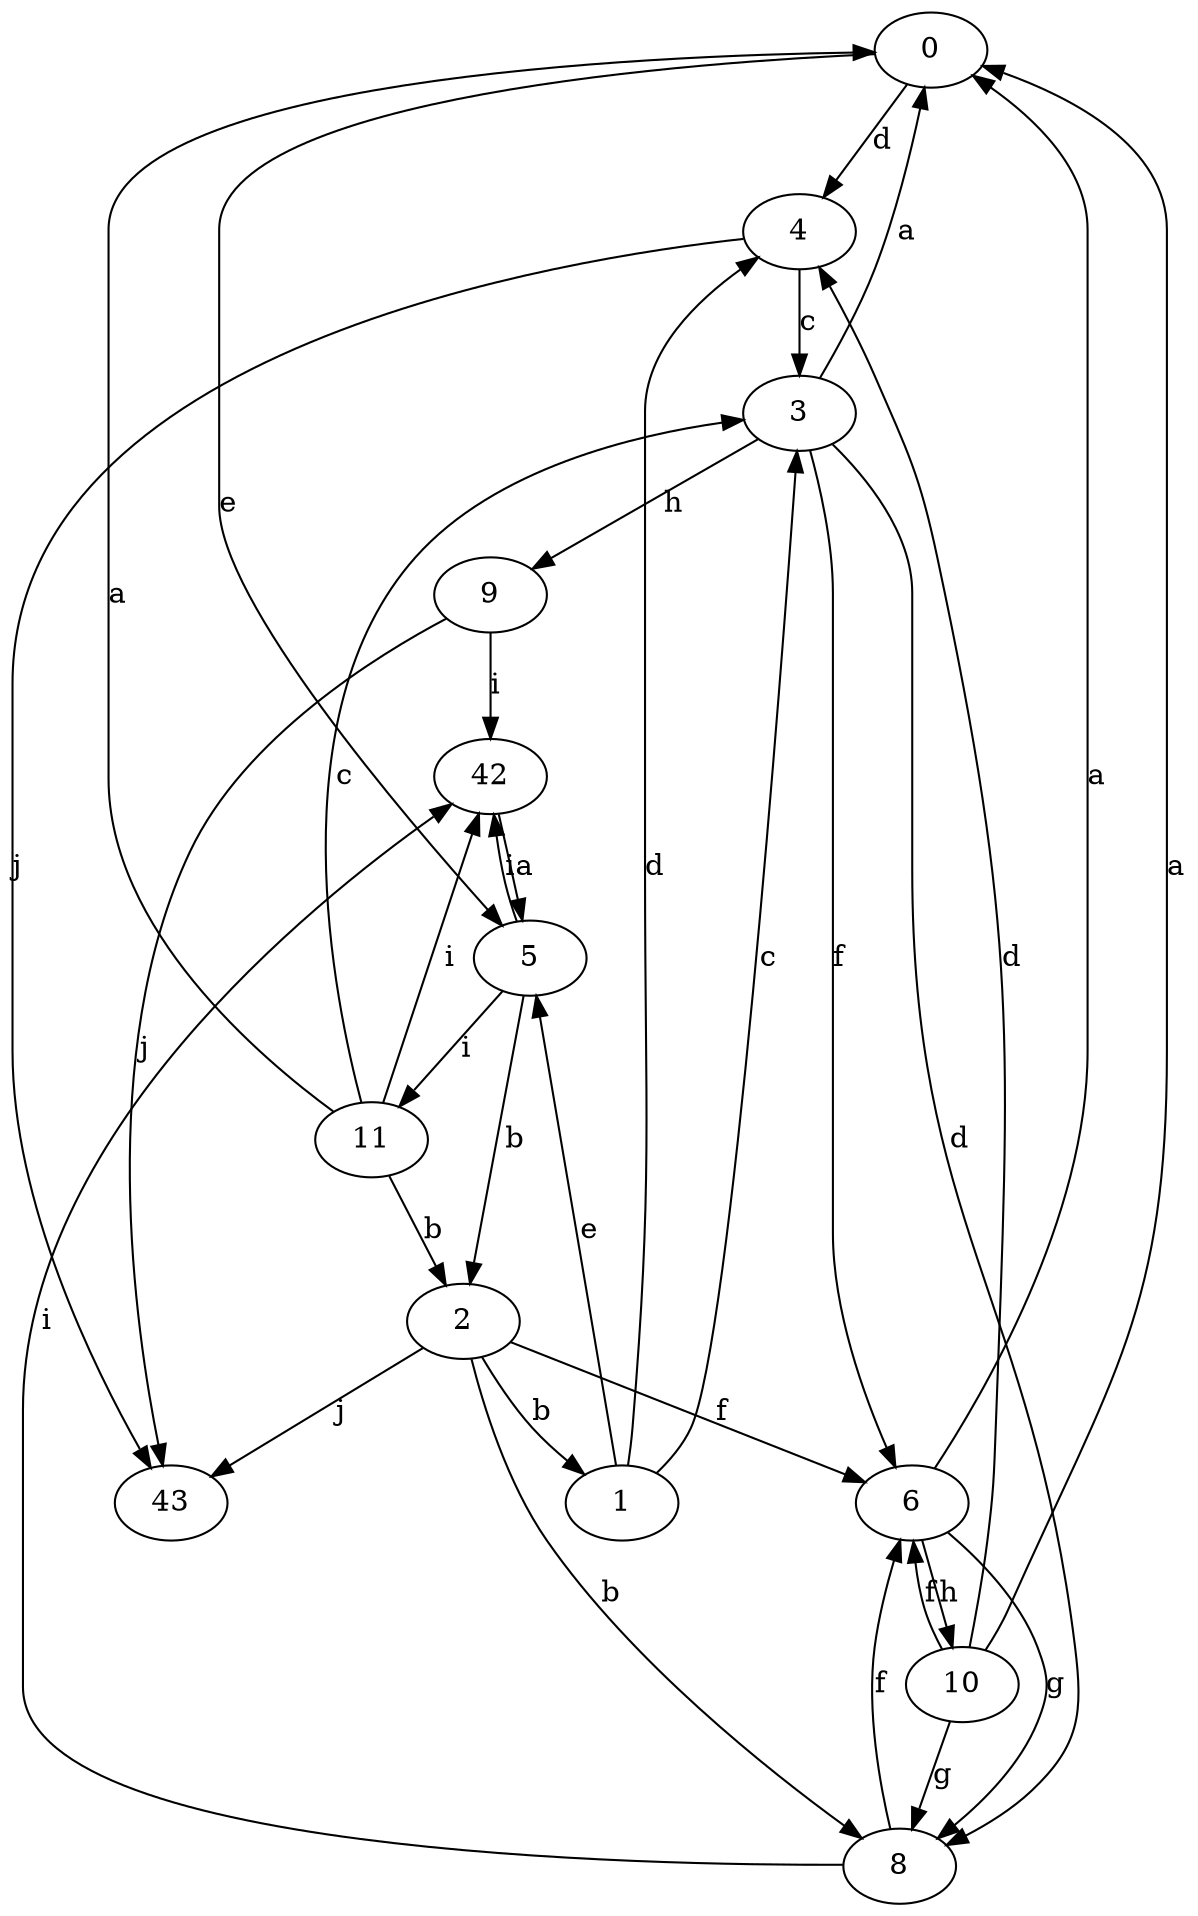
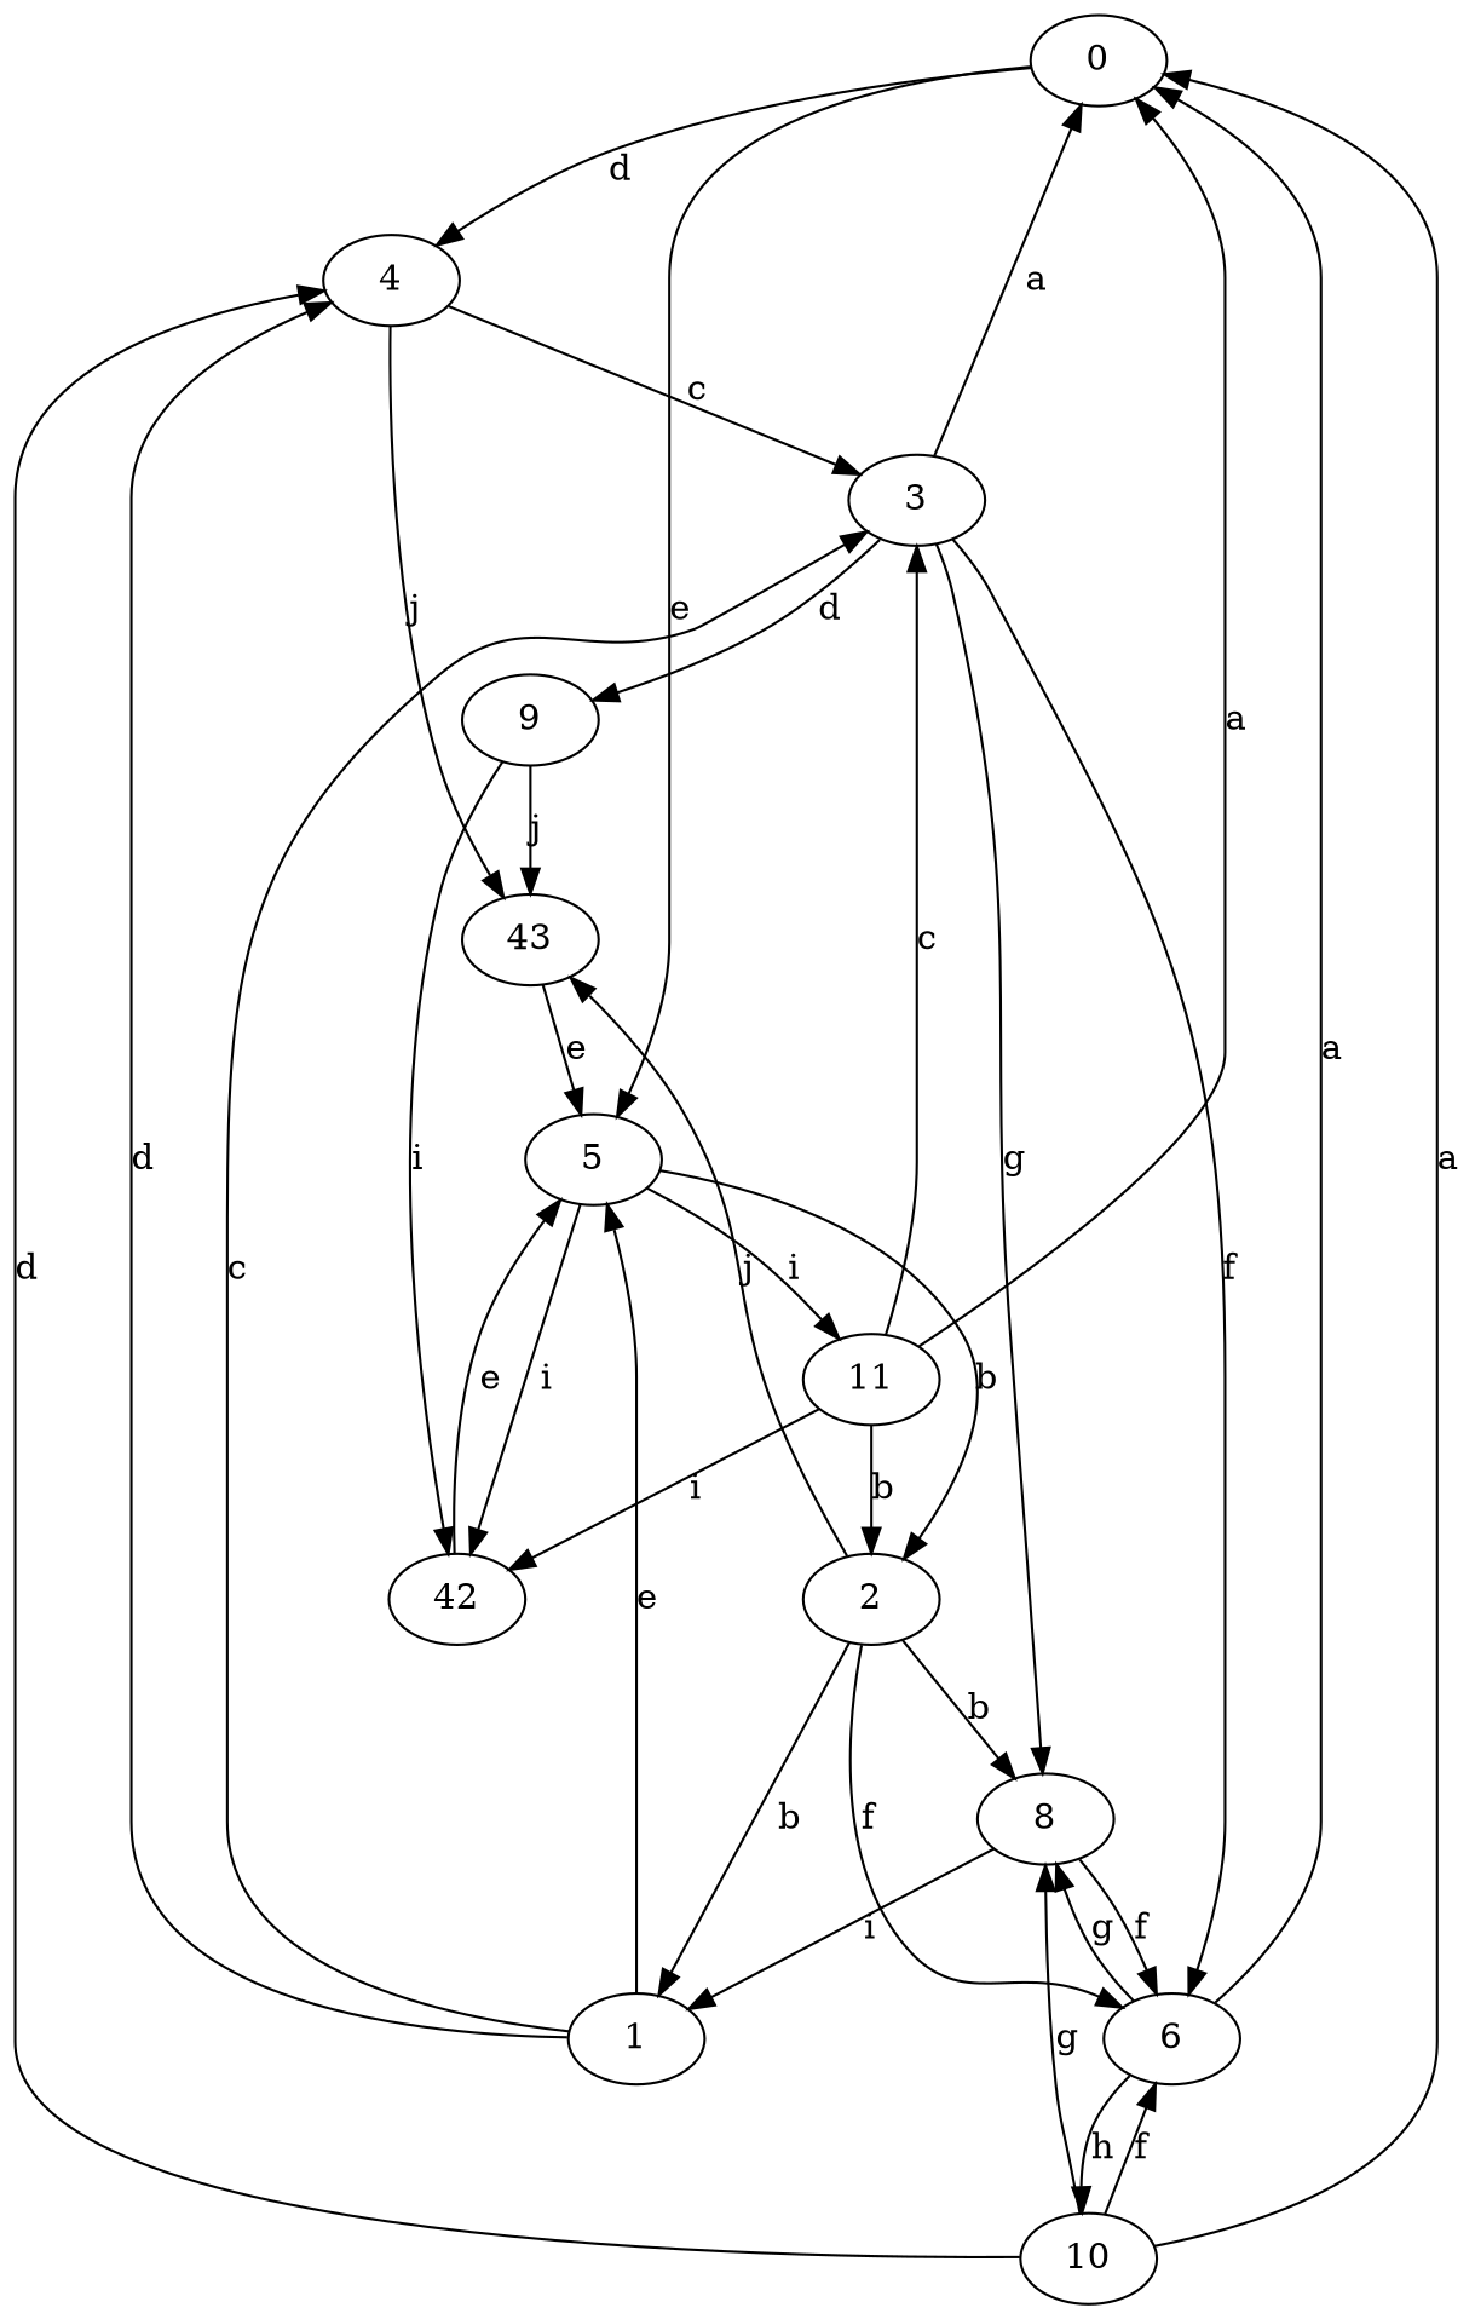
  strict digraph {
    0
    4
    5
    3
    n5 [label=43]
    2
    11
    n8 [label=42]
    1
    6
    8
    9
    10
    0 -> 4 [label=d]
    0 -> 5 [label=e]
    4 -> 3 [label=c]
    4 -> n5 [label=j]
    5 -> 2 [label=b]
    5 -> 11 [label=i]
    5 -> n8 [label=i]
    3 -> 0 [label=a]
    3 -> 6 [label=f]
-   3 -> 8 [label=d]
-   3 -> 9 [label=h]
+   3 -> 8 [label=g]
+   3 -> 9 [label=d]
+   n5 -> 5 [label=e]
    2 -> n5 [label=j]
    2 -> 1 [label=b]
    2 -> 6 [label=f]
    2 -> 8 [label=b]
    11 -> 0 [label=a]
    11 -> 3 [label=c]
    11 -> 2 [label=b]
    11 -> n8 [label=i]
-   n8 -> 5 [label=a]
+   n8 -> 5 [label=e]
    1 -> 4 [label=d]
    1 -> 5 [label=e]
    1 -> 3 [label=c]
    6 -> 0 [label=a]
    6 -> 8 [label=g]
    6 -> 10 [label=h]
-   8 -> n8 [label=i]
+   8 -> 1 [label=i]
    8 -> 6 [label=f]
    9 -> n5 [label=j]
    9 -> n8 [label=i]
    10 -> 0 [label=a]
    10 -> 4 [label=d]
    10 -> 6 [label=f]
    10 -> 8 [label=g]
  }
